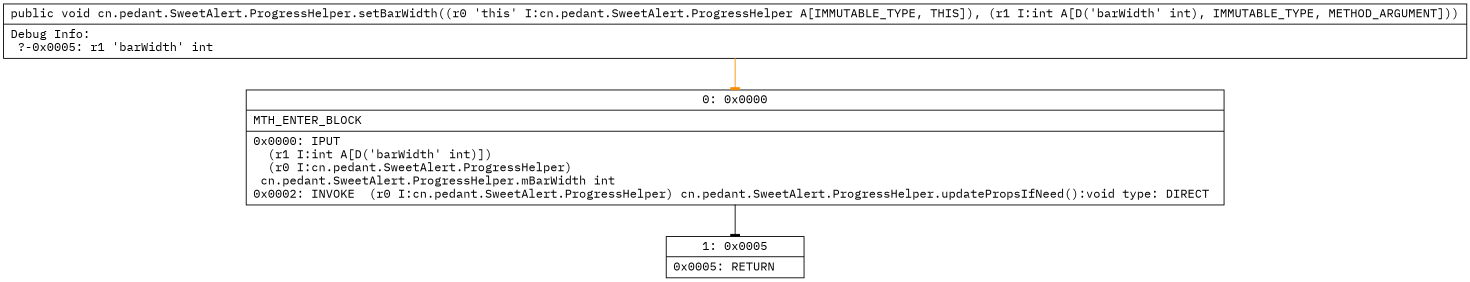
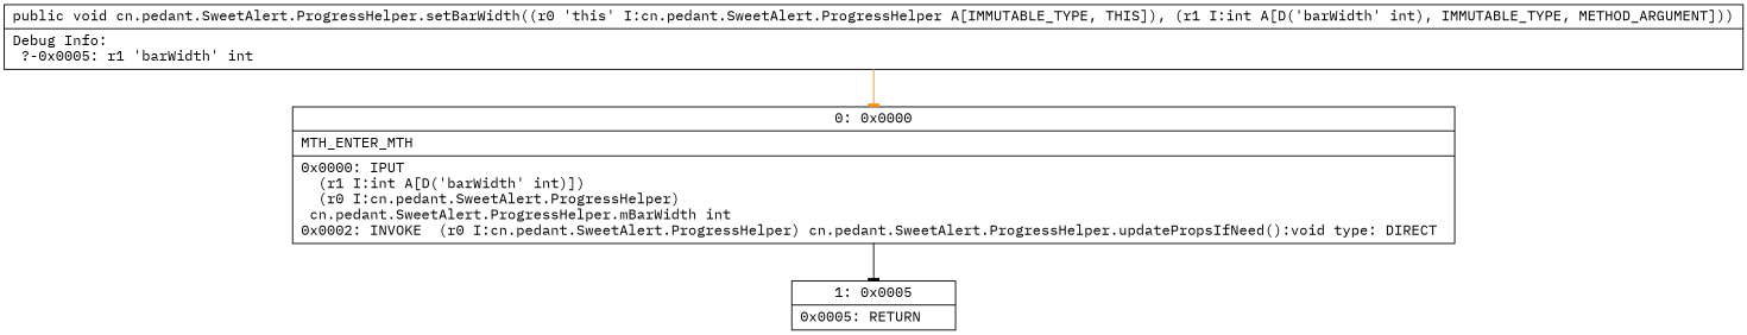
  digraph {
    fontname="IBM Plex Mono"
    node [shape=record fontname="IBM Plex Mono"]
    edge [arrowhead=tee fontname="IBM Plex Mono"]
-   n1 [label="{0\:\ 0x0000|MTH_ENTER_BLOCK\l|0x0000: IPUT  \l  (r1 I:int A[D('barWidth' int)])\l  (r0 I:cn.pedant.SweetAlert.ProgressHelper)\l cn.pedant.SweetAlert.ProgressHelper.mBarWidth int \l0x0002: INVOKE  (r0 I:cn.pedant.SweetAlert.ProgressHelper) cn.pedant.SweetAlert.ProgressHelper.updatePropsIfNeed():void type: DIRECT \l}"]
+   n1 [label="{0\:\ 0x0000|MTH_ENTER_MTH\l|0x0000: IPUT  \l  (r1 I:int A[D('barWidth' int)])\l  (r0 I:cn.pedant.SweetAlert.ProgressHelper)\l cn.pedant.SweetAlert.ProgressHelper.mBarWidth int \l0x0002: INVOKE  (r0 I:cn.pedant.SweetAlert.ProgressHelper) cn.pedant.SweetAlert.ProgressHelper.updatePropsIfNeed():void type: DIRECT \l}"]
    n2 [label="{1\:\ 0x0005|0x0005: RETURN   \l}"]
    n3 [label="{public void cn.pedant.SweetAlert.ProgressHelper.setBarWidth((r0 'this' I:cn.pedant.SweetAlert.ProgressHelper A[IMMUTABLE_TYPE, THIS]), (r1 I:int A[D('barWidth' int), IMMUTABLE_TYPE, METHOD_ARGUMENT]))  | Debug Info:\l  ?\-0x0005: r1 'barWidth' int\l}"]
    n1 -> n2 [color=black]
    n3 -> n1 [color=darkorange]
  }
